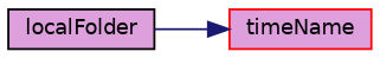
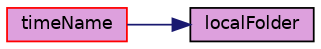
  digraph {
    rankdir=LR
    node [fillcolor=plum fontname=Helvetica fontsize=10 shape=record style=filled]
    n1 [color=black fontcolor=black height=0.2 label=localFolder width=0.4]
    n2 [color=red height=0.2 label=timeName width=0.4]
-   n1 -> n2 [color=midnightblue fontname=Helvetica fontsize=10 labelfontname=Helvetica labelfontsize=10 style=solid]
+   n2 -> n1 [color=midnightblue fontname=Helvetica fontsize=10 labelfontname=Helvetica labelfontsize=10 style=solid]
  }
